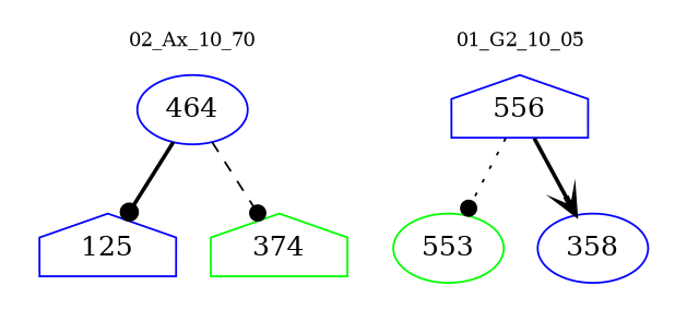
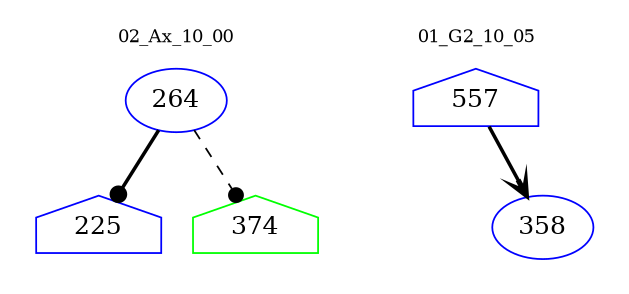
  digraph {
    node [color=blue shape=ellipse]
    edge [arrowhead=dot color=black style=bold]
-   n1 [label=464]
-   n2 [label=125 shape=house]
+   n1 [label=264]
+   n2 [label=225 shape=house]
    n3 [color=green label=374 shape=house]
-   n4 [label=556 shape=house]
-   n5 [color=green label=553]
+   n4 [label=557 shape=house]
    n6 [label=358]
    subgraph cluster_1 {
      color=white
      fontsize=10
-     label="02_Ax_10_70"
+     label="02_Ax_10_00"
      n1
      n2
      n3
    }
    subgraph cluster_2 {
      color=white
      fontsize=10
      label="01_G2_10_05"
      n4
-     n5
      n6
    }
    n1 -> n2
    n1 -> n3 [style=dashed]
-   n4 -> n5 [style=dotted]
    n4 -> n6 [arrowhead=vee]
  }
